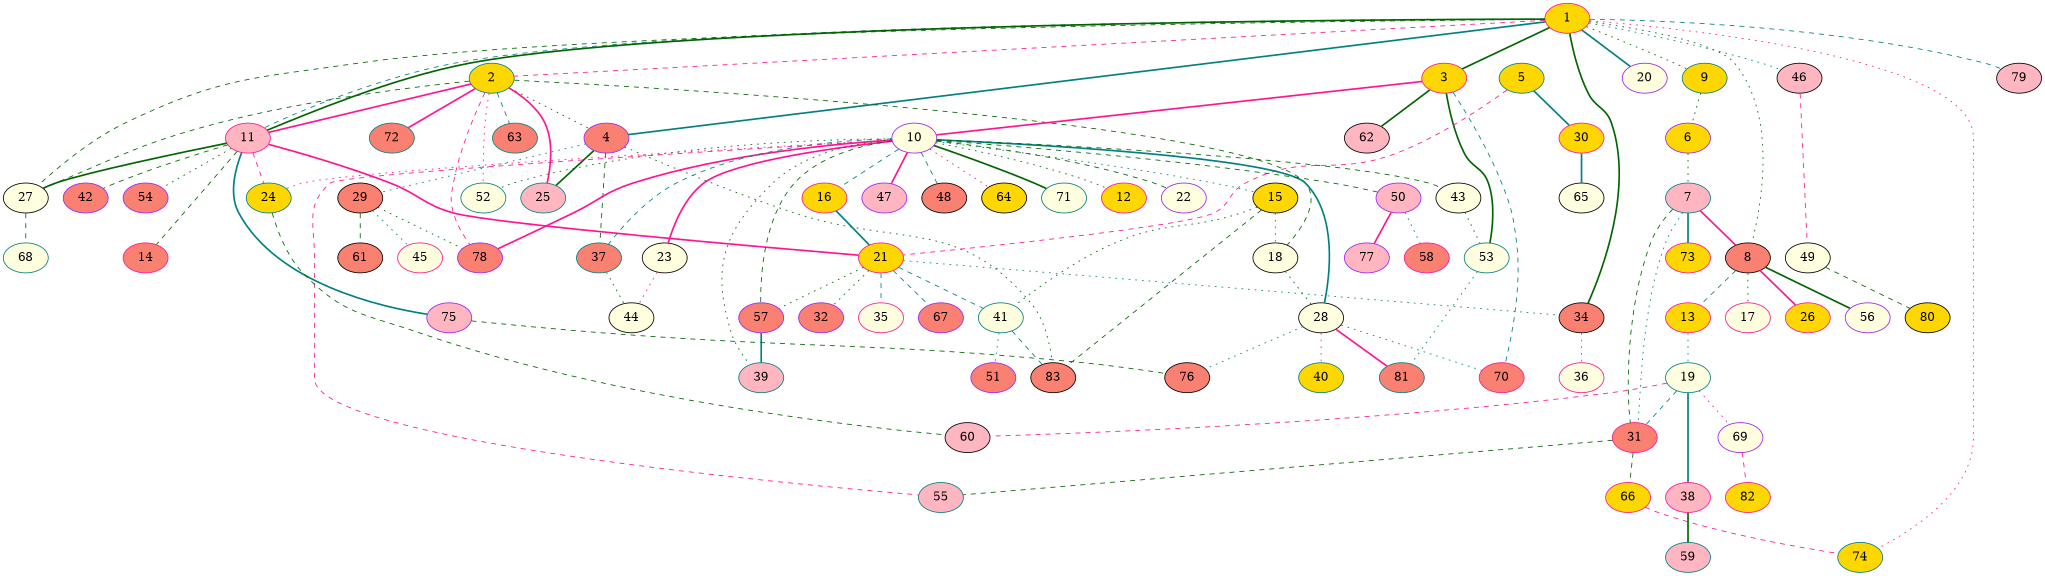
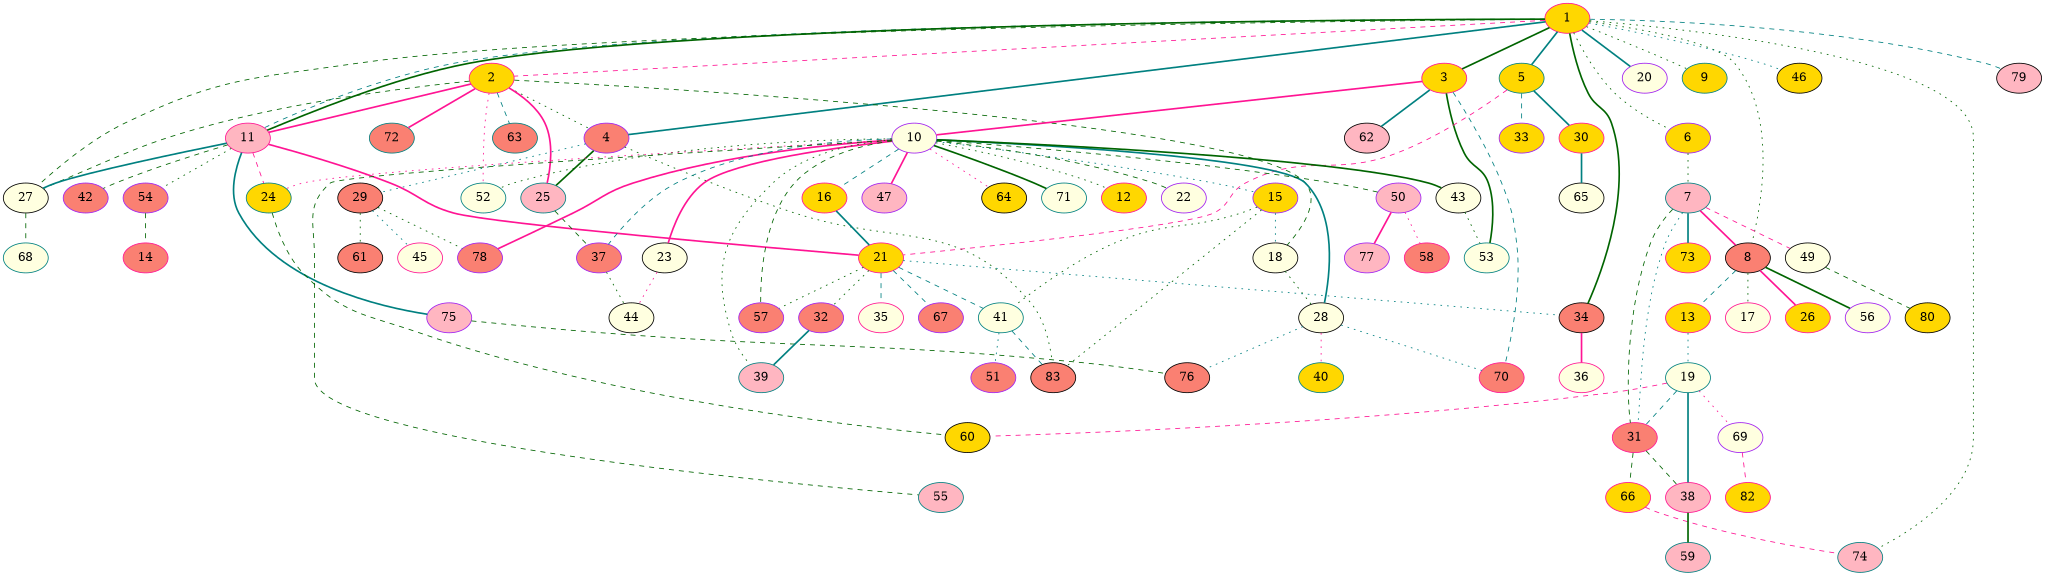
  graph {
    node [color=deeppink fillcolor=salmon style=filled]
    edge [color=darkgreen style=dotted]
    1 [fillcolor=gold]
-   2 [color=teal fillcolor=gold]
+   2 [fillcolor=gold]
    3 [fillcolor=gold]
    4 [color=purple]
    5 [color=teal fillcolor=gold]
    6 [color=purple fillcolor=gold]
    8 [color=black]
    9 [color=teal fillcolor=gold]
    11 [fillcolor=lightpink]
    20 [color=purple fillcolor=lightyellow]
    27 [color=black fillcolor=lightyellow]
    34 [color=black]
-   46 [color=black fillcolor=lightpink]
-   74 [color=teal fillcolor=gold]
+   46 [color=black fillcolor=gold]
+   74 [color=teal fillcolor=lightpink]
    79 [color=black fillcolor=lightpink]
    18 [color=black fillcolor=lightyellow]
    25 [color=teal fillcolor=lightpink]
    52 [color=teal fillcolor=lightyellow]
    63 [color=teal]
    72 [color=teal]
    78 [color=purple]
    10 [color=purple fillcolor=lightyellow]
    53 [color=teal fillcolor=lightyellow]
    62 [color=black fillcolor=lightpink]
    70
    29 [color=black]
-   37 [color=teal]
+   37 [color=purple]
    83 [color=black]
    21 [fillcolor=gold]
    30 [fillcolor=gold]
+   33 [color=purple fillcolor=gold]
    7 [color=teal fillcolor=lightpink]
    13 [fillcolor=gold]
    17 [fillcolor=lightyellow]
    26 [fillcolor=gold]
    56 [color=purple fillcolor=lightyellow]
    24 [color=teal fillcolor=gold]
    14
    42 [color=purple]
    54 [color=purple]
    75 [color=purple fillcolor=lightpink]
    68 [color=teal fillcolor=lightyellow]
    36 [fillcolor=lightyellow]
    28 [color=black fillcolor=lightyellow]
    73 [fillcolor=gold]
    12 [fillcolor=gold]
-   15 [color=black fillcolor=gold]
+   15 [color=purple fillcolor=gold]
    16 [fillcolor=gold]
    22 [color=purple fillcolor=lightyellow]
    23 [color=black fillcolor=lightyellow]
    39 [color=teal fillcolor=lightpink]
    43 [color=black fillcolor=lightyellow]
    47 [color=purple fillcolor=lightpink]
-   48 [color=black]
    50 [color=purple fillcolor=lightpink]
    55 [color=teal fillcolor=lightpink]
    57 [color=purple]
    64 [color=black fillcolor=gold]
    71 [color=teal fillcolor=lightyellow]
-   81 [color=teal]
    45 [fillcolor=lightyellow]
    61 [color=black]
    44 [color=black fillcolor=lightyellow]
    41 [color=teal fillcolor=lightyellow]
    32 [color=purple]
    35 [fillcolor=lightyellow]
    67 [color=purple]
    65 [color=black fillcolor=lightyellow]
    31
    49 [color=black fillcolor=lightyellow]
    66 [fillcolor=gold]
    80 [color=black fillcolor=gold]
    19 [color=teal fillcolor=lightyellow]
-   60 [color=black fillcolor=lightpink]
+   60 [color=black fillcolor=gold]
    40 [color=teal fillcolor=gold]
    76 [color=black]
    58
    77 [color=purple fillcolor=lightpink]
    38 [fillcolor=lightpink]
    69 [color=purple fillcolor=lightyellow]
    51 [color=purple]
    59 [color=teal fillcolor=lightpink]
    82 [fillcolor=gold]
    1 -- 2 [color=deeppink style=dashed]
    1 -- 3 [style=bold]
    1 -- 4 [color=teal style=bold]
-   9 -- 6
+   1 -- 5 [color=teal style=bold]
+   1 -- 6
    1 -- 8
    1 -- 9
    1 -- 11 [color=teal style=dashed]
    1 -- 11 [style=bold]
    1 -- 20 [color=teal style=bold]
    1 -- 27 [style=dashed]
    1 -- 34 [style=bold]
    1 -- 46 [color=teal]
-   1 -- 74 [color=deeppink]
+   1 -- 74
    1 -- 79 [color=teal style=dashed]
    2 -- 4
    2 -- 11 [color=deeppink style=bold]
    2 -- 27 [style=dashed]
    2 -- 18 [style=dashed]
    2 -- 25 [color=deeppink style=bold]
    2 -- 52 [color=deeppink]
    2 -- 63 [color=teal style=dashed]
    2 -- 72 [color=deeppink style=bold]
-   2 -- 78 [color=deeppink style=dashed]
    3 -- 10 [color=deeppink style=bold]
    3 -- 53 [style=bold]
-   3 -- 62 [style=bold]
+   3 -- 62 [color=teal style=bold]
    3 -- 70 [color=teal style=dashed]
    4 -- 25 [style=bold]
    4 -- 29 [color=teal]
-   4 -- 37 [style=dashed]
+   25 -- 37 [style=dashed]
    4 -- 83
    5 -- 21 [color=deeppink style=dashed]
    5 -- 30 [color=teal style=bold]
+   5 -- 33 [color=teal style=dashed]
    6 -- 7
    8 -- 13 [color=teal style=dashed]
    8 -- 17
    8 -- 26 [color=deeppink style=bold]
    8 -- 56 [style=bold]
-   11 -- 27 [style=bold]
+   11 -- 27 [color=teal style=bold]
    11 -- 21 [color=deeppink style=bold]
    11 -- 24 [color=deeppink style=dashed]
-   11 -- 14 [style=dashed]
+   54 -- 14 [style=dashed]
    11 -- 42 [style=dashed]
    11 -- 54
    11 -- 75 [color=teal style=bold]
    27 -- 68 [style=dashed]
-   34 -- 36 [color=deeppink]
+   34 -- 36 [color=deeppink style=bold]
    18 -- 28
    10 -- 52
    10 -- 78 [color=deeppink style=bold]
    10 -- 37 [color=teal style=dashed]
    10 -- 24 [color=deeppink]
    10 -- 28 [color=teal style=bold]
    10 -- 12
    10 -- 15 [color=teal]
    10 -- 16 [color=teal style=dashed]
    10 -- 22 [style=dashed]
    10 -- 23 [color=deeppink style=bold]
    10 -- 39
-   10 -- 43 [style=dashed]
+   10 -- 43 [style=bold]
    10 -- 47 [color=deeppink style=bold]
-   10 -- 48 [color=teal style=dashed]
    10 -- 50 [style=dashed]
-   10 -- 55 [color=deeppink style=dashed]
+   10 -- 55 [style=dashed]
    10 -- 57 [style=dashed]
    10 -- 64 [color=deeppink]
    10 -- 71 [style=bold]
-   53 -- 81 [color=teal]
    29 -- 78
    29 -- 45 [color=teal]
-   29 -- 61 [style=dashed]
+   29 -- 61
    37 -- 44
    21 -- 34 [color=teal]
    21 -- 57
    21 -- 41 [color=teal style=dashed]
    21 -- 32
    21 -- 35 [color=teal style=dashed]
    21 -- 67 [color=teal style=dashed]
    30 -- 65 [color=teal style=bold]
    7 -- 8 [color=deeppink style=bold]
    7 -- 73 [color=teal style=bold]
    7 -- 31 [style=dashed]
    7 -- 31 [color=teal]
-   46 -- 49 [color=deeppink style=dashed]
+   7 -- 49 [color=deeppink style=dashed]
    13 -- 19 [color=teal]
    24 -- 60 [style=dashed]
    75 -- 76 [style=dashed]
    28 -- 70 [color=teal]
-   28 -- 81 [color=deeppink style=bold]
    28 -- 40 [color=deeppink]
    28 -- 76 [color=teal]
    15 -- 18 [color=teal]
-   15 -- 83 [style=dashed]
+   15 -- 83
    15 -- 41
    16 -- 21 [color=teal style=bold]
    23 -- 44 [color=deeppink]
    43 -- 53
-   50 -- 58 [color=teal]
+   50 -- 58 [color=deeppink]
    50 -- 77 [color=deeppink style=bold]
    41 -- 83 [color=teal style=dashed]
    41 -- 51 [color=teal]
-   57 -- 39 [color=teal style=bold]
-   31 -- 55 [style=dashed]
+   32 -- 39 [color=teal style=bold]
+   31 -- 38 [style=dashed]
    31 -- 66 [style=dashed]
    49 -- 80 [style=dashed]
    66 -- 74 [color=deeppink style=dashed]
    19 -- 31 [color=teal style=dashed]
    19 -- 60 [color=deeppink style=dashed]
    19 -- 38 [color=teal style=bold]
    19 -- 69 [color=deeppink]
    38 -- 59 [style=bold]
    69 -- 82 [color=deeppink style=dashed]
  }
